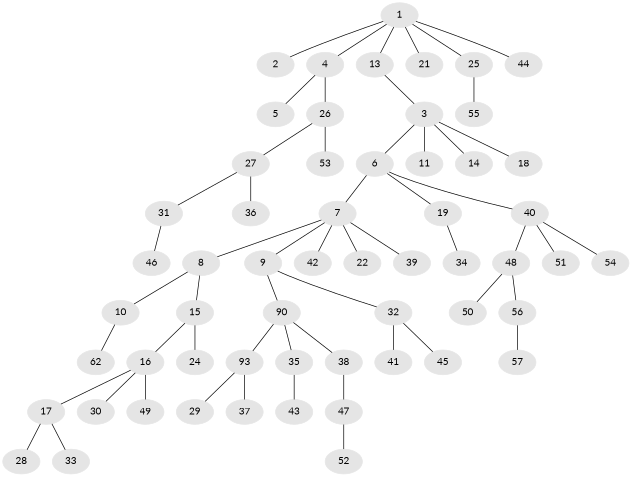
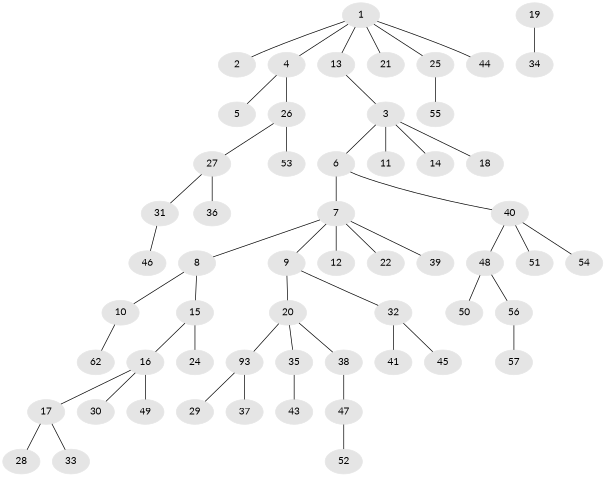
  graph {
    fontname=Lato
    node [color=gray90 fontname=Lato style=filled]
    edge [fontname=Lato]
    1
    2
    4
    13
    21
    25
    44
    5
    26
    3
    55
    6
    11
    14
    18
    7
    19
    40
    27
    53
    8
    9
-   12 [label=42]
+   12
    22
    39
    34
    48
    51
    54
    10
    15
-   20 [label=90]
+   20
    32
    n34 [label=62]
    16
    24
    n37 [label=93]
    35
    38
    41
    45
    17
    30
    49
    28
    33
    29
    37
    43
    47
    31
    36
    46
    52
    50
    56
    57
    1 -- 2
    1 -- 4
    1 -- 13
    1 -- 21
    1 -- 25
    1 -- 44
    4 -- 5
    4 -- 26
    13 -- 3
    25 -- 55
    26 -- 27
    26 -- 53
    3 -- 6
    3 -- 11
    3 -- 14
    3 -- 18
    6 -- 7
-   6 -- 19
    6 -- 40
    7 -- 8
    7 -- 9
    7 -- 12
    7 -- 22
    7 -- 39
    19 -- 34
    40 -- 48
    40 -- 51
    40 -- 54
    27 -- 31
    27 -- 36
    8 -- 10
    8 -- 15
    9 -- 20
    9 -- 32
    48 -- 50
    48 -- 56
    10 -- n34
    15 -- 16
    15 -- 24
    20 -- n37
    20 -- 35
    20 -- 38
    32 -- 41
    32 -- 45
    16 -- 17
    16 -- 30
    16 -- 49
    n37 -- 29
    n37 -- 37
    35 -- 43
    38 -- 47
    17 -- 28
    17 -- 33
    47 -- 52
    31 -- 46
    56 -- 57
  }
